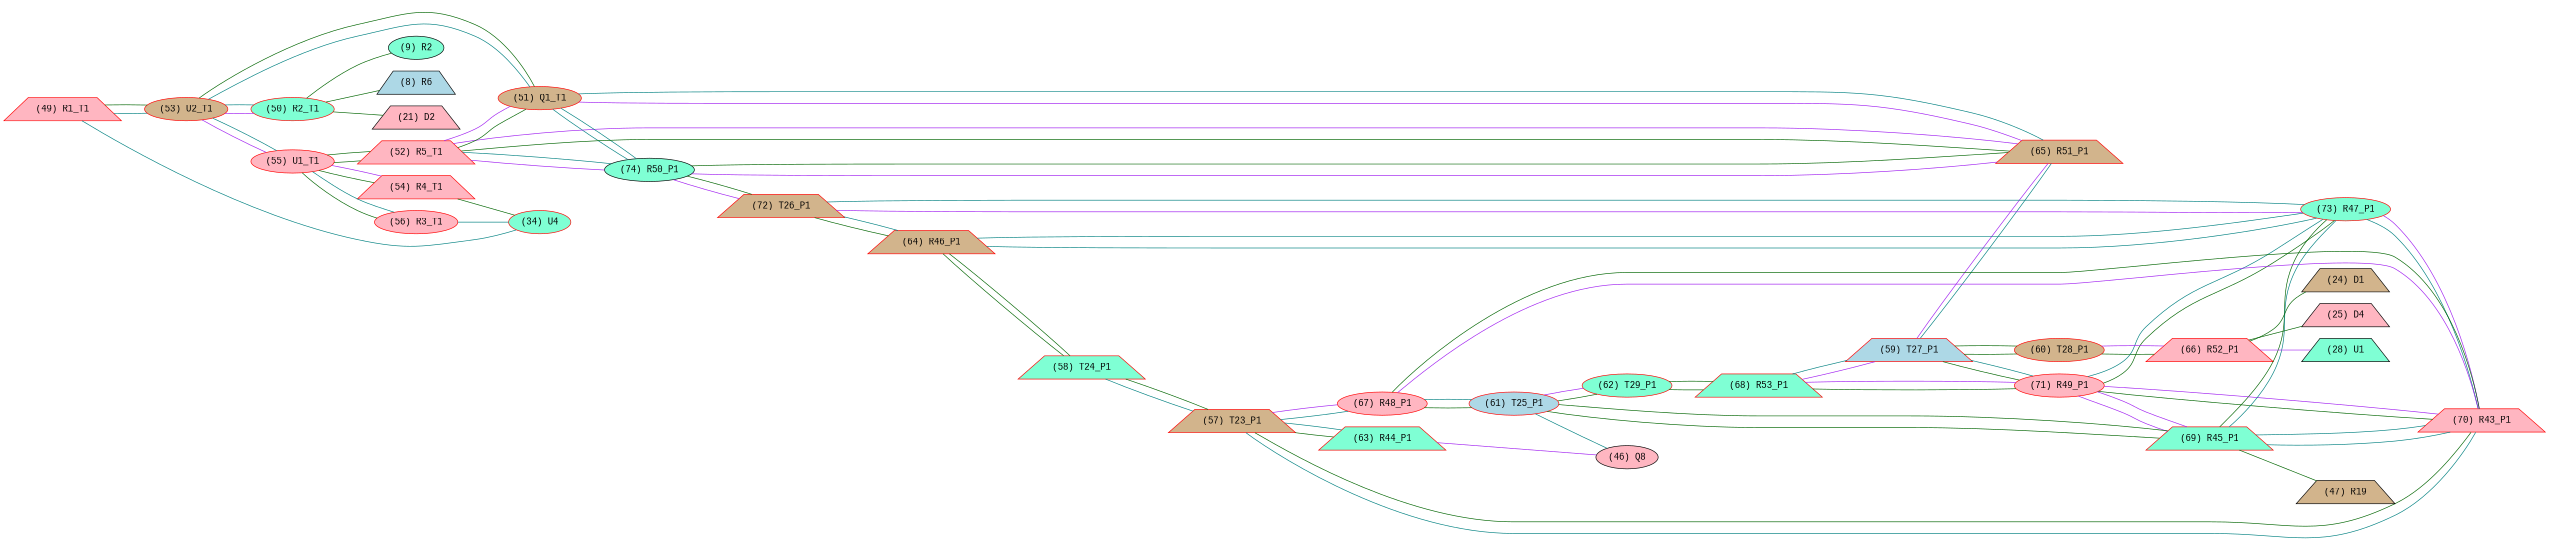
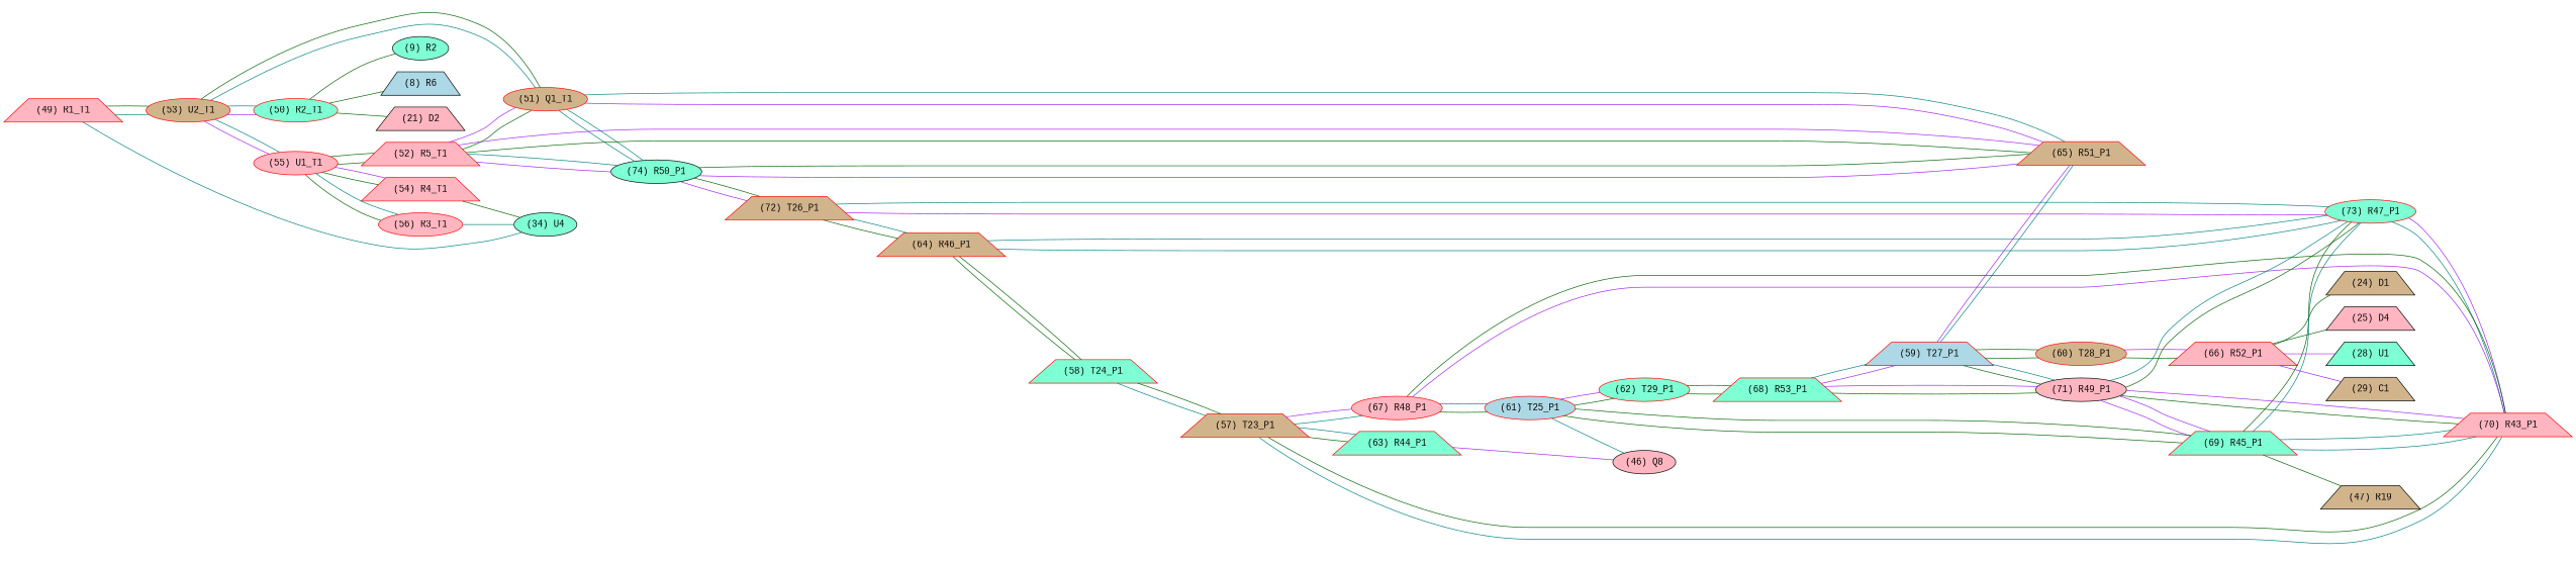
  graph {
    fontname="Liberation Mono"
    rankdir=LR
    node [color=red fillcolor=lightpink fontname="Liberation Mono" shape=trapezium style=filled]
    edge [color=darkgreen fontname="Liberation Mono"]
    n1 [label="(49) R1_T1"]
-   n2 [fillcolor=aquamarine label="(34) U4" shape=ellipse]
+   n2 [fillcolor=aquamarine label="(34) U4" shape=ellipse color=""]
    n3 [fillcolor=tan label="(53) U2_T1" shape=ellipse]
    n4 [fillcolor=aquamarine label="(50) R2_T1" shape=ellipse]
    n5 [fillcolor=tan label="(51) Q1_T1" shape=ellipse]
    n6 [label="(55) U1_T1" shape=ellipse]
    n7 [fillcolor=aquamarine label="(9) R2" shape=ellipse color=""]
    n8 [fillcolor=lightblue label="(8) R6" color=""]
    n9 [label="(21) D2" color=""]
    n10 [fillcolor=tan label="(65) R51_P1"]
    n11 [color=black fillcolor=aquamarine label="(74) R50_P1" shape=ellipse]
    n12 [label="(52) R5_T1"]
    n13 [label="(54) R4_T1"]
    n14 [label="(56) R3_T1" shape=ellipse]
    n15 [fillcolor=lightblue label="(59) T27_P1"]
    n16 [fillcolor=tan label="(72) T26_P1"]
-   n17 [label="(71) R49_P1" shape=ellipse]
+   n17 [color=black label="(71) R49_P1" shape=ellipse]
    n18 [fillcolor=tan label="(60) T28_P1" shape=ellipse]
    n19 [fillcolor=aquamarine label="(68) R53_P1"]
    n20 [fillcolor=aquamarine label="(73) R47_P1" shape=ellipse]
    n21 [fillcolor=tan label="(64) R46_P1"]
    n22 [fillcolor=tan label="(57) T23_P1"]
    n23 [label="(67) R48_P1" shape=ellipse]
    n24 [label="(70) R43_P1"]
    n25 [fillcolor=aquamarine label="(58) T24_P1"]
    n26 [fillcolor=aquamarine label="(63) R44_P1"]
    n27 [fillcolor=lightblue label="(61) T25_P1" shape=ellipse]
    n28 [fillcolor=aquamarine label="(69) R45_P1"]
    n29 [label="(46) Q8" shape=ellipse color=""]
    n30 [fillcolor=aquamarine label="(62) T29_P1" shape=ellipse]
    n31 [fillcolor=tan label="(47) R19" color=""]
    n32 [label="(66) R52_P1"]
    n33 [fillcolor=tan label="(24) D1" color=""]
    n34 [label="(25) D4" color=""]
    n35 [fillcolor=aquamarine label="(28) U1" color=""]
+   n36 [fillcolor=tan label="(29) C1" color=""]
    n1 -- n2 [color=teal]
    n1 -- n3 [color=teal]
    n3 -- n1
    n3 -- n4 [color=purple]
    n3 -- n5 [color=teal]
    n3 -- n6 [color=purple]
    n4 -- n3 [color=teal]
    n4 -- n7
    n4 -- n8
    n4 -- n9
    n5 -- n3
    n5 -- n10 [color=purple]
    n5 -- n11 [color=teal]
    n5 -- n12 [color=purple]
    n6 -- n3 [color=teal]
    n6 -- n12
    n6 -- n13
    n6 -- n14
    n10 -- n5 [color=teal]
    n10 -- n11
    n10 -- n12 [color=purple]
    n10 -- n15 [color=purple]
    n11 -- n5 [color=teal]
    n11 -- n10 [color=purple]
    n11 -- n12 [color=teal]
    n11 -- n16 [color=purple]
    n12 -- n5
    n12 -- n6
    n12 -- n10
    n12 -- n11 [color=purple]
    n13 -- n2
    n13 -- n6 [color=purple]
    n14 -- n2 [color=teal]
    n14 -- n6 [color=teal]
    n15 -- n10 [color=teal]
    n15 -- n17
    n15 -- n18
    n15 -- n19 [color=teal]
    n16 -- n11
    n16 -- n20 [color=purple]
    n16 -- n21
    n17 -- n15 [color=teal]
    n17 -- n19 [color=purple]
    n17 -- n20
    n17 -- n24
    n17 -- n28 [color=purple]
    n18 -- n15
    n18 -- n32
    n19 -- n15 [color=purple]
    n19 -- n17
    n19 -- n30
    n20 -- n16 [color=teal]
    n20 -- n17 [color=teal]
    n20 -- n21 [color=teal]
    n20 -- n24 [color=teal]
    n20 -- n28
    n21 -- n16 [color=teal]
    n21 -- n20 [color=teal]
    n21 -- n25
    n22 -- n23 [color=teal]
    n22 -- n24 [color=teal]
    n22 -- n25
    n22 -- n26
    n23 -- n22 [color=purple]
    n23 -- n24 [color=purple]
    n23 -- n27
    n24 -- n17 [color=purple]
    n24 -- n20 [color=purple]
    n24 -- n22
    n24 -- n23
    n24 -- n28 [color=teal]
    n25 -- n21
    n25 -- n22 [color=teal]
    n26 -- n22 [color=teal]
    n26 -- n29 [color=purple]
    n27 -- n23 [color=teal]
    n27 -- n28
    n27 -- n29 [color=teal]
    n27 -- n30
    n28 -- n17 [color=purple]
    n28 -- n20 [color=teal]
    n28 -- n24 [color=teal]
    n28 -- n27
    n28 -- n31
    n30 -- n19
    n30 -- n27 [color=purple]
    n32 -- n18 [color=purple]
    n32 -- n33
    n32 -- n34
    n32 -- n35 [color=purple]
+   n32 -- n36 [color=purple]
  }
